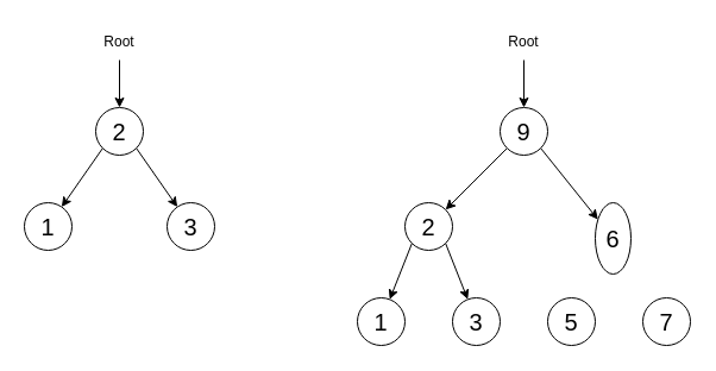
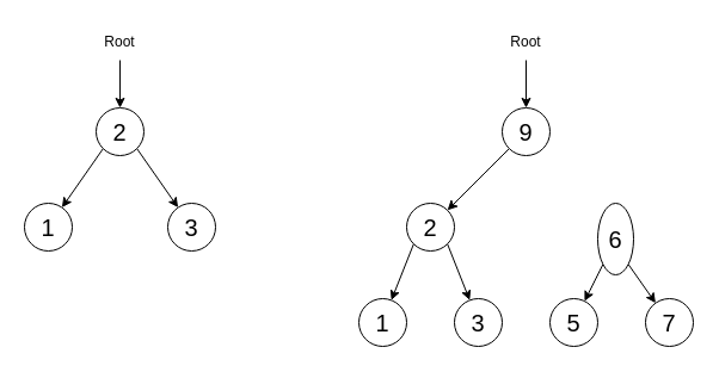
  <mxCell id="0" />
  <mxCell id="1" parent="0" />
  <mxCell id="2" style="edgeStyle=none;rounded=0;orthogonalLoop=1;jettySize=auto;html=1;exitX=0;exitY=1;exitDx=0;exitDy=0;" edge="1" parent="1" source="4" target="7"><mxGeometry relative="1" as="geometry" /></mxCell>
  <mxCell id="3" style="edgeStyle=none;rounded=0;orthogonalLoop=1;jettySize=auto;html=1;exitX=1;exitY=1;exitDx=0;exitDy=0;" edge="1" parent="1" source="4" target="8"><mxGeometry relative="1" as="geometry" /></mxCell>
  <mxCell id="4" value="2" style="ellipse;whiteSpace=wrap;html=1;aspect=fixed;fontSize=20;" vertex="1" parent="1"><mxGeometry x="80" y="90" width="40" height="40" as="geometry" /></mxCell>
  <mxCell id="5" style="edgeStyle=none;rounded=0;orthogonalLoop=1;jettySize=auto;html=1;" edge="1" parent="1" source="6" target="4"><mxGeometry relative="1" as="geometry" /></mxCell>
  <mxCell id="6" value="Root" style="text;html=1;strokeColor=none;fillColor=none;align=center;verticalAlign=middle;whiteSpace=wrap;rounded=0;" vertex="1" parent="1"><mxGeometry x="70" y="20" width="60" height="30" as="geometry" /></mxCell>
  <mxCell id="7" value="1" style="ellipse;whiteSpace=wrap;html=1;aspect=fixed;fontSize=20;" vertex="1" parent="1"><mxGeometry x="20" y="170" width="40" height="40" as="geometry" /></mxCell>
  <mxCell id="8" value="3" style="ellipse;whiteSpace=wrap;html=1;aspect=fixed;fontSize=20;" vertex="1" parent="1"><mxGeometry x="140" y="170" width="40" height="40" as="geometry" /></mxCell>
  <mxCell id="9" style="edgeStyle=none;rounded=0;orthogonalLoop=1;jettySize=auto;html=1;exitX=0;exitY=1;exitDx=0;exitDy=0;" edge="1" source="11" target="16" parent="1"><mxGeometry relative="1" as="geometry" /></mxCell>
- <mxCell id="10" style="edgeStyle=none;rounded=0;orthogonalLoop=1;jettySize=auto;html=1;exitX=1;exitY=1;exitDx=0;exitDy=0;" edge="1" source="11" target="19" parent="1"><mxGeometry relative="1" as="geometry" /></mxCell>
  <mxCell id="11" value="9" style="ellipse;whiteSpace=wrap;html=1;aspect=fixed;fontSize=20;" vertex="1" parent="1"><mxGeometry x="420" y="90" width="40" height="40" as="geometry" /></mxCell>
  <mxCell id="12" style="edgeStyle=none;rounded=0;orthogonalLoop=1;jettySize=auto;html=1;" edge="1" source="13" target="11" parent="1"><mxGeometry relative="1" as="geometry" /></mxCell>
  <mxCell id="13" value="Root" style="text;html=1;strokeColor=none;fillColor=none;align=center;verticalAlign=middle;whiteSpace=wrap;rounded=0;" vertex="1" parent="1"><mxGeometry x="410" y="20" width="60" height="30" as="geometry" /></mxCell>
  <mxCell id="14" style="edgeStyle=none;rounded=0;orthogonalLoop=1;jettySize=auto;html=1;exitX=0;exitY=1;exitDx=0;exitDy=0;" edge="1" parent="1" source="16" target="20"><mxGeometry relative="1" as="geometry" /></mxCell>
  <mxCell id="15" style="edgeStyle=none;rounded=0;orthogonalLoop=1;jettySize=auto;html=1;exitX=1;exitY=1;exitDx=0;exitDy=0;" edge="1" parent="1" source="16" target="21"><mxGeometry relative="1" as="geometry" /></mxCell>
  <mxCell id="16" value="2" style="ellipse;whiteSpace=wrap;html=1;aspect=fixed;fontSize=20;" vertex="1" parent="1"><mxGeometry x="340" y="170" width="40" height="40" as="geometry" /></mxCell>
+ <mxCell id="17" style="edgeStyle=none;rounded=0;orthogonalLoop=1;jettySize=auto;html=1;exitX=0;exitY=1;exitDx=0;exitDy=0;" edge="1" parent="1" source="19" target="22"><mxGeometry relative="1" as="geometry" /></mxCell>
+ <mxCell id="18" style="edgeStyle=none;rounded=0;orthogonalLoop=1;jettySize=auto;html=1;exitX=1;exitY=1;exitDx=0;exitDy=0;" edge="1" parent="1" source="19" target="23"><mxGeometry relative="1" as="geometry" /></mxCell>
  <mxCell id="19" value="6" style="ellipse;whiteSpace=wrap;html=1;aspect=fixed;fontSize=20;" vertex="1" parent="1"><mxGeometry x="500" y="170" width="30" height="60" as="geometry" /></mxCell>
  <mxCell id="20" value="1" style="ellipse;whiteSpace=wrap;html=1;aspect=fixed;fontSize=20;" vertex="1" parent="1"><mxGeometry x="300" y="250" width="40" height="40" as="geometry" /></mxCell>
  <mxCell id="21" value="3" style="ellipse;whiteSpace=wrap;html=1;aspect=fixed;fontSize=20;" vertex="1" parent="1"><mxGeometry x="380" y="250" width="40" height="40" as="geometry" /></mxCell>
  <mxCell id="22" value="5" style="ellipse;whiteSpace=wrap;html=1;aspect=fixed;fontSize=20;" vertex="1" parent="1"><mxGeometry x="460" y="250" width="40" height="40" as="geometry" /></mxCell>
  <mxCell id="23" value="7" style="ellipse;whiteSpace=wrap;html=1;aspect=fixed;fontSize=20;" vertex="1" parent="1"><mxGeometry x="540" y="250" width="40" height="40" as="geometry" /></mxCell>
